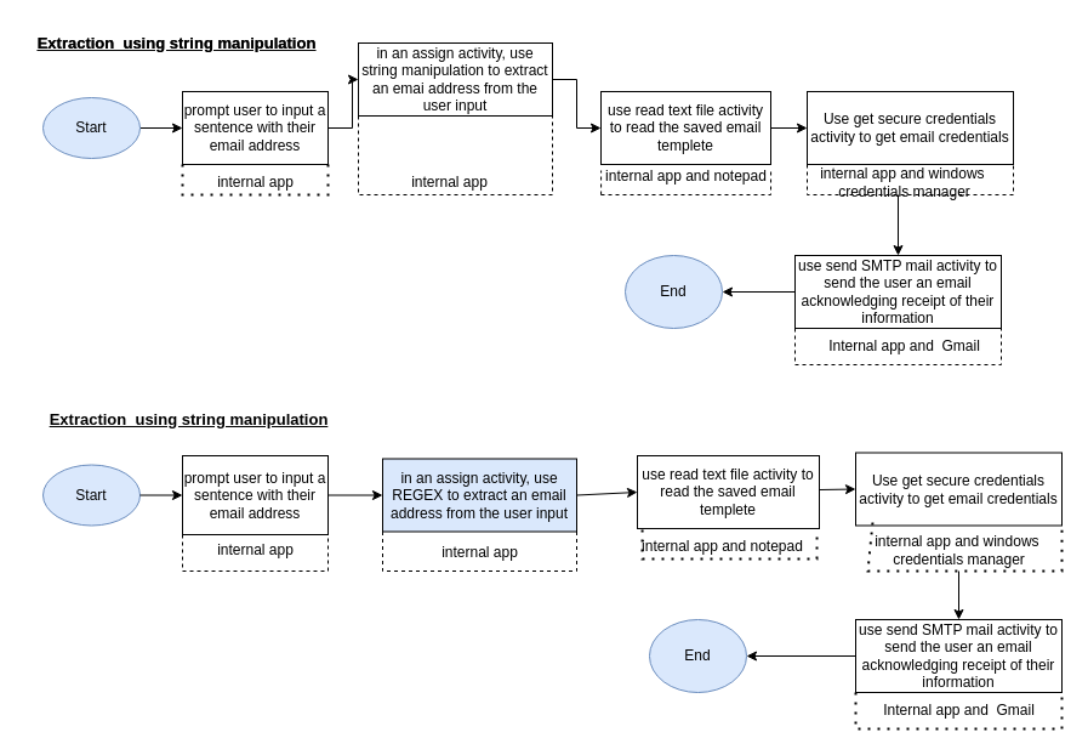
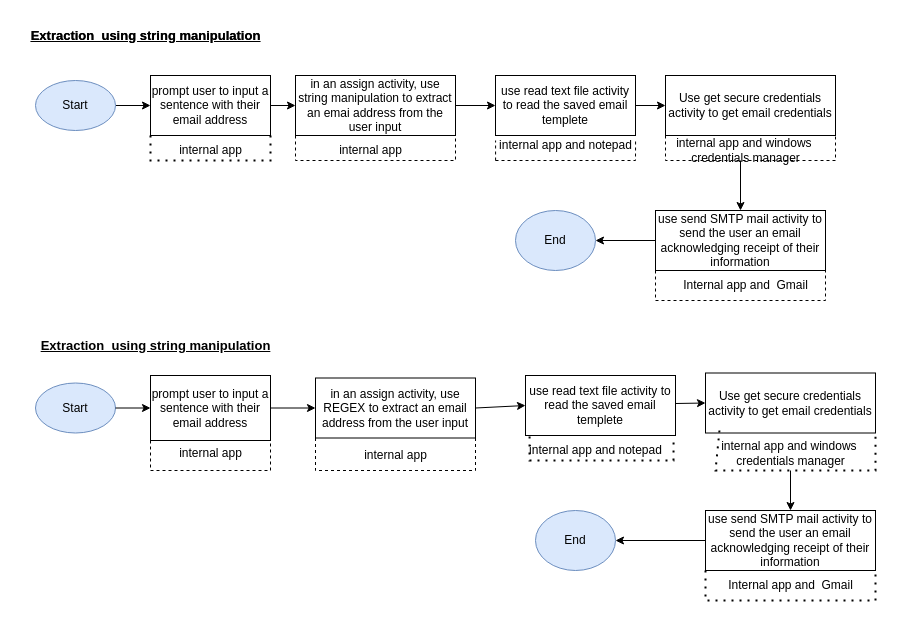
  <mxCell id="0" />
  <mxCell id="1" parent="0" />
  <mxCell id="2" value="&lt;font style=&quot;font-size: 13px;&quot;&gt;&lt;b&gt;&lt;u&gt;Extraction&amp;nbsp; using string manipulation&lt;/u&gt;&lt;/b&gt;&lt;/font&gt;" style="text;html=1;align=center;verticalAlign=middle;resizable=0;points=[];autosize=1;strokeColor=none;fillColor=none;" vertex="1" parent="1"><mxGeometry x="20" y="20" width="250" height="30" as="geometry" /></mxCell>
  <mxCell id="3" value="&lt;font style=&quot;font-size: 13px;&quot;&gt;&lt;b&gt;&lt;u&gt;Extraction&amp;nbsp; using string manipulation&lt;/u&gt;&lt;/b&gt;&lt;/font&gt;" style="text;html=1;align=center;verticalAlign=middle;resizable=0;points=[];autosize=1;strokeColor=none;fillColor=none;" vertex="1" parent="1"><mxGeometry x="20" y="20" width="250" height="30" as="geometry" /></mxCell>
  <mxCell id="4" value="" style="edgeStyle=orthogonalEdgeStyle;rounded=0;orthogonalLoop=1;jettySize=auto;html=1;" edge="1" parent="1" source="5" target="7"><mxGeometry relative="1" as="geometry" /></mxCell>
  <mxCell id="5" value="Start" style="ellipse;whiteSpace=wrap;html=1;fillColor=#dae8fc;strokeColor=#6c8ebf;" vertex="1" parent="1"><mxGeometry x="35" y="80" width="80" height="50" as="geometry" /></mxCell>
  <mxCell id="6" value="" style="edgeStyle=orthogonalEdgeStyle;rounded=0;orthogonalLoop=1;jettySize=auto;html=1;" edge="1" parent="1" source="7" target="9"><mxGeometry relative="1" as="geometry" /></mxCell>
  <mxCell id="7" value="prompt user to input a sentence with their email address" style="rounded=0;whiteSpace=wrap;html=1;" vertex="1" parent="1"><mxGeometry x="150" y="75" width="120" height="60" as="geometry" /></mxCell>
  <mxCell id="8" value="" style="edgeStyle=orthogonalEdgeStyle;rounded=0;orthogonalLoop=1;jettySize=auto;html=1;" edge="1" parent="1" source="9" target="11"><mxGeometry relative="1" as="geometry" /></mxCell>
- <mxCell id="9" value="in an assign activity, use string manipulation to extract an emai address from the user input" style="rounded=0;whiteSpace=wrap;html=1;" vertex="1" parent="1"><mxGeometry x="295" y="35" width="160" height="60" as="geometry" /></mxCell>
+ <mxCell id="9" value="in an assign activity, use string manipulation to extract an emai address from the user input" style="rounded=0;whiteSpace=wrap;html=1;" vertex="1" parent="1"><mxGeometry x="295" y="75" width="160" height="60" as="geometry" /></mxCell>
  <mxCell id="10" value="" style="edgeStyle=orthogonalEdgeStyle;rounded=0;orthogonalLoop=1;jettySize=auto;html=1;" edge="1" parent="1" source="11" target="12"><mxGeometry relative="1" as="geometry" /></mxCell>
  <mxCell id="11" value="use read text file activity to read the saved email templete" style="rounded=0;whiteSpace=wrap;html=1;" vertex="1" parent="1"><mxGeometry x="495" y="75" width="140" height="60" as="geometry" /></mxCell>
  <mxCell id="12" value="Use get secure credentials activity to get email credentials" style="rounded=0;whiteSpace=wrap;html=1;" vertex="1" parent="1"><mxGeometry x="665" y="75" width="170" height="60" as="geometry" /></mxCell>
  <mxCell id="13" value="" style="edgeStyle=orthogonalEdgeStyle;rounded=0;orthogonalLoop=1;jettySize=auto;html=1;" edge="1" parent="1" source="14" target="15"><mxGeometry relative="1" as="geometry" /></mxCell>
  <mxCell id="14" value="use send SMTP mail activity to send the user an email acknowledging receipt of their information" style="rounded=0;whiteSpace=wrap;html=1;" vertex="1" parent="1"><mxGeometry x="655" y="210" width="170" height="60" as="geometry" /></mxCell>
  <mxCell id="15" value="End" style="ellipse;whiteSpace=wrap;html=1;fillColor=#dae8fc;strokeColor=#6c8ebf;" vertex="1" parent="1"><mxGeometry x="515" y="210" width="80" height="60" as="geometry" /></mxCell>
  <mxCell id="16" value="internal app" style="text;html=1;align=center;verticalAlign=middle;resizable=0;points=[];autosize=1;strokeColor=none;fillColor=none;" vertex="1" parent="1"><mxGeometry x="165" y="135" width="90" height="30" as="geometry" /></mxCell>
  <mxCell id="17" value="internal app" style="text;html=1;align=center;verticalAlign=middle;resizable=0;points=[];autosize=1;strokeColor=none;fillColor=none;" vertex="1" parent="1"><mxGeometry x="325" y="135" width="90" height="30" as="geometry" /></mxCell>
  <mxCell id="18" value="internal app and notepad" style="text;html=1;align=center;verticalAlign=middle;resizable=0;points=[];autosize=1;strokeColor=none;fillColor=none;" vertex="1" parent="1"><mxGeometry x="485" y="130" width="160" height="30" as="geometry" /></mxCell>
  <mxCell id="19" value="internal app and windows&amp;nbsp;&lt;br&gt;credentials manager" style="text;html=1;align=center;verticalAlign=middle;resizable=0;points=[];autosize=1;strokeColor=none;fillColor=none;" vertex="1" parent="1"><mxGeometry x="665" y="130" width="160" height="40" as="geometry" /></mxCell>
  <mxCell id="20" value="Internal app and&amp;nbsp; Gmail" style="text;html=1;align=center;verticalAlign=middle;resizable=0;points=[];autosize=1;strokeColor=none;fillColor=none;" vertex="1" parent="1"><mxGeometry x="670" y="270" width="150" height="30" as="geometry" /></mxCell>
  <mxCell id="21" value="" style="endArrow=none;dashed=1;html=1;rounded=0;entryX=1;entryY=1;entryDx=0;entryDy=0;exitX=0;exitY=1;exitDx=0;exitDy=0;" edge="1" parent="1" source="9" target="9"><mxGeometry width="50" height="50" relative="1" as="geometry"><mxPoint x="395" y="230" as="sourcePoint" /><mxPoint x="445" y="180" as="targetPoint" /><Array as="points"><mxPoint x="295" y="160" /><mxPoint x="455" y="160" /></Array></mxGeometry></mxCell>
  <mxCell id="22" value="" style="endArrow=none;dashed=1;html=1;rounded=0;entryX=0.938;entryY=0.333;entryDx=0;entryDy=0;entryPerimeter=0;" edge="1" parent="1" source="18" target="18"><mxGeometry width="50" height="50" relative="1" as="geometry"><mxPoint x="395" y="230" as="sourcePoint" /><mxPoint x="445" y="180" as="targetPoint" /><Array as="points"><mxPoint x="495" y="160" /><mxPoint x="635" y="160" /></Array></mxGeometry></mxCell>
  <mxCell id="23" value="" style="endArrow=none;dashed=1;html=1;dashPattern=1 3;strokeWidth=2;rounded=0;entryX=1;entryY=1;entryDx=0;entryDy=0;exitX=0;exitY=1;exitDx=0;exitDy=0;" edge="1" parent="1" source="7" target="7"><mxGeometry width="50" height="50" relative="1" as="geometry"><mxPoint x="395" y="230" as="sourcePoint" /><mxPoint x="445" y="180" as="targetPoint" /><Array as="points"><mxPoint x="150" y="160" /><mxPoint x="270" y="160" /></Array></mxGeometry></mxCell>
  <mxCell id="24" value="" style="endArrow=none;dashed=1;html=1;rounded=0;entryX=0.063;entryY=0.333;entryDx=0;entryDy=0;entryPerimeter=0;exitX=0.063;exitY=1;exitDx=0;exitDy=0;exitPerimeter=0;" edge="1" parent="1" source="18" target="18"><mxGeometry width="50" height="50" relative="1" as="geometry"><mxPoint x="395" y="230" as="sourcePoint" /><mxPoint x="445" y="180" as="targetPoint" /></mxGeometry></mxCell>
  <mxCell id="25" value="" style="endArrow=none;dashed=1;html=1;rounded=0;entryX=1;entryY=1;entryDx=0;entryDy=0;exitX=0;exitY=1;exitDx=0;exitDy=0;" edge="1" parent="1" source="14" target="14"><mxGeometry width="50" height="50" relative="1" as="geometry"><mxPoint x="395" y="230" as="sourcePoint" /><mxPoint x="445" y="180" as="targetPoint" /><Array as="points"><mxPoint x="655" y="300" /><mxPoint x="825" y="300" /></Array></mxGeometry></mxCell>
  <mxCell id="26" value="" style="endArrow=none;dashed=1;html=1;rounded=0;entryX=1;entryY=1;entryDx=0;entryDy=0;exitX=0;exitY=0.125;exitDx=0;exitDy=0;exitPerimeter=0;" edge="1" parent="1" source="19" target="12"><mxGeometry width="50" height="50" relative="1" as="geometry"><mxPoint x="445" y="230" as="sourcePoint" /><mxPoint x="495" y="180" as="targetPoint" /><Array as="points"><mxPoint x="665" y="160" /><mxPoint x="835" y="160" /></Array></mxGeometry></mxCell>
  <mxCell id="27" value="" style="endArrow=classic;html=1;rounded=0;entryX=0.5;entryY=0;entryDx=0;entryDy=0;" edge="1" parent="1" target="14"><mxGeometry width="50" height="50" relative="1" as="geometry"><mxPoint x="740" y="160" as="sourcePoint" /><mxPoint x="495" y="180" as="targetPoint" /></mxGeometry></mxCell>
  <mxCell id="28" value="Start" style="ellipse;whiteSpace=wrap;html=1;fillColor=#dae8fc;strokeColor=#6c8ebf;" vertex="1" parent="1"><mxGeometry x="35" y="382.5" width="80" height="50" as="geometry" /></mxCell>
  <mxCell id="29" value="prompt user to input a sentence with their email address" style="rounded=0;whiteSpace=wrap;html=1;" vertex="1" parent="1"><mxGeometry x="150" y="375" width="120" height="65" as="geometry" /></mxCell>
- <mxCell id="30" value="in an assign activity, use REGEX to extract an email address from the user input" style="rounded=0;whiteSpace=wrap;html=1;fillColor=#dae8fc;" vertex="1" parent="1"><mxGeometry x="315" y="377.5" width="160" height="60" as="geometry" /></mxCell>
+ <mxCell id="30" value="in an assign activity, use REGEX to extract an email address from the user input" style="rounded=0;whiteSpace=wrap;html=1;" vertex="1" parent="1"><mxGeometry x="315" y="377.5" width="160" height="60" as="geometry" /></mxCell>
  <mxCell id="31" value="use read text file activity to read the saved email templete" style="rounded=0;whiteSpace=wrap;html=1;" vertex="1" parent="1"><mxGeometry x="525" y="375" width="150" height="60" as="geometry" /></mxCell>
  <mxCell id="32" value="Use get secure credentials activity to get email credentials" style="rounded=0;whiteSpace=wrap;html=1;" vertex="1" parent="1"><mxGeometry x="705" y="372.5" width="170" height="60" as="geometry" /></mxCell>
  <mxCell id="33" value="use send SMTP mail activity to send the user an email acknowledging receipt of their information" style="rounded=0;whiteSpace=wrap;html=1;" vertex="1" parent="1"><mxGeometry x="705" y="510" width="170" height="60" as="geometry" /></mxCell>
  <mxCell id="34" value="End" style="ellipse;whiteSpace=wrap;html=1;fillColor=#dae8fc;strokeColor=#6c8ebf;" vertex="1" parent="1"><mxGeometry x="535" y="510" width="80" height="60" as="geometry" /></mxCell>
  <mxCell id="35" value="internal app" style="text;html=1;align=center;verticalAlign=middle;resizable=0;points=[];autosize=1;strokeColor=none;fillColor=none;" vertex="1" parent="1"><mxGeometry x="165" y="437.5" width="90" height="30" as="geometry" /></mxCell>
  <mxCell id="36" value="internal app" style="text;html=1;align=center;verticalAlign=middle;resizable=0;points=[];autosize=1;strokeColor=none;fillColor=none;" vertex="1" parent="1"><mxGeometry x="350" y="440" width="90" height="30" as="geometry" /></mxCell>
  <mxCell id="37" value="internal app and notepad" style="text;html=1;align=center;verticalAlign=middle;resizable=0;points=[];autosize=1;strokeColor=none;fillColor=none;" vertex="1" parent="1"><mxGeometry x="515" y="435" width="160" height="30" as="geometry" /></mxCell>
  <mxCell id="38" value="internal app and windows&amp;nbsp;&lt;br&gt;credentials manager" style="text;html=1;align=center;verticalAlign=middle;resizable=0;points=[];autosize=1;strokeColor=none;fillColor=none;" vertex="1" parent="1"><mxGeometry x="710" y="432.5" width="160" height="40" as="geometry" /></mxCell>
  <mxCell id="39" value="Internal app and&amp;nbsp; Gmail" style="text;html=1;align=center;verticalAlign=middle;resizable=0;points=[];autosize=1;strokeColor=none;fillColor=none;" vertex="1" parent="1"><mxGeometry x="715" y="570" width="150" height="30" as="geometry" /></mxCell>
  <mxCell id="40" value="" style="endArrow=none;dashed=1;html=1;dashPattern=1 3;strokeWidth=2;rounded=0;entryX=1;entryY=1;entryDx=0;entryDy=0;exitX=0.056;exitY=-0.062;exitDx=0;exitDy=0;exitPerimeter=0;" edge="1" parent="1" source="38" target="32"><mxGeometry width="50" height="50" relative="1" as="geometry"><mxPoint x="445" y="390" as="sourcePoint" /><mxPoint x="495" y="340" as="targetPoint" /><Array as="points"><mxPoint x="715" y="470" /><mxPoint x="875" y="470" /></Array></mxGeometry></mxCell>
  <mxCell id="41" value="" style="endArrow=none;dashed=1;html=1;dashPattern=1 3;strokeWidth=2;rounded=0;entryX=0.988;entryY=0.133;entryDx=0;entryDy=0;entryPerimeter=0;exitX=0.088;exitY=0.033;exitDx=0;exitDy=0;exitPerimeter=0;" edge="1" parent="1" source="37" target="37"><mxGeometry width="50" height="50" relative="1" as="geometry"><mxPoint x="445" y="390" as="sourcePoint" /><mxPoint x="495" y="340" as="targetPoint" /><Array as="points"><mxPoint x="529" y="460" /><mxPoint x="673" y="460" /></Array></mxGeometry></mxCell>
  <mxCell id="42" value="" style="endArrow=none;dashed=1;html=1;rounded=0;entryX=1;entryY=1;entryDx=0;entryDy=0;exitX=0;exitY=1;exitDx=0;exitDy=0;" edge="1" parent="1" source="30" target="30"><mxGeometry width="50" height="50" relative="1" as="geometry"><mxPoint x="445" y="390" as="sourcePoint" /><mxPoint x="495" y="340" as="targetPoint" /><Array as="points"><mxPoint x="315" y="470" /><mxPoint x="475" y="470" /></Array></mxGeometry></mxCell>
  <mxCell id="43" value="" style="endArrow=none;dashed=1;html=1;rounded=0;entryX=1;entryY=1;entryDx=0;entryDy=0;exitX=0;exitY=1;exitDx=0;exitDy=0;" edge="1" parent="1" source="29" target="29"><mxGeometry width="50" height="50" relative="1" as="geometry"><mxPoint x="445" y="390" as="sourcePoint" /><mxPoint x="495" y="340" as="targetPoint" /><Array as="points"><mxPoint x="150" y="470" /><mxPoint x="270" y="470" /></Array></mxGeometry></mxCell>
  <mxCell id="44" value="" style="endArrow=none;dashed=1;html=1;dashPattern=1 3;strokeWidth=2;rounded=0;entryX=1;entryY=1;entryDx=0;entryDy=0;exitX=0;exitY=1;exitDx=0;exitDy=0;" edge="1" parent="1" source="33" target="33"><mxGeometry width="50" height="50" relative="1" as="geometry"><mxPoint x="445" y="390" as="sourcePoint" /><mxPoint x="495" y="340" as="targetPoint" /><Array as="points"><mxPoint x="705" y="600" /><mxPoint x="875" y="600" /></Array></mxGeometry></mxCell>
  <mxCell id="45" value="" style="endArrow=classic;html=1;rounded=0;entryX=0;entryY=0.5;entryDx=0;entryDy=0;exitX=1;exitY=0.5;exitDx=0;exitDy=0;" edge="1" parent="1" source="28" target="29"><mxGeometry width="50" height="50" relative="1" as="geometry"><mxPoint x="445" y="390" as="sourcePoint" /><mxPoint x="495" y="340" as="targetPoint" /></mxGeometry></mxCell>
  <mxCell id="46" value="" style="endArrow=classic;html=1;rounded=0;entryX=0;entryY=0.5;entryDx=0;entryDy=0;exitX=1;exitY=0.5;exitDx=0;exitDy=0;" edge="1" parent="1" source="30" target="31"><mxGeometry width="50" height="50" relative="1" as="geometry"><mxPoint x="445" y="390" as="sourcePoint" /><mxPoint x="495" y="340" as="targetPoint" /></mxGeometry></mxCell>
  <mxCell id="47" value="" style="endArrow=classic;html=1;rounded=0;entryX=0;entryY=0.5;entryDx=0;entryDy=0;" edge="1" parent="1" target="32"><mxGeometry width="50" height="50" relative="1" as="geometry"><mxPoint x="675" y="403" as="sourcePoint" /><mxPoint x="495" y="340" as="targetPoint" /></mxGeometry></mxCell>
  <mxCell id="48" value="" style="endArrow=classic;html=1;rounded=0;entryX=0.5;entryY=0;entryDx=0;entryDy=0;" edge="1" parent="1" target="33"><mxGeometry width="50" height="50" relative="1" as="geometry"><mxPoint x="790" y="470" as="sourcePoint" /><mxPoint x="495" y="340" as="targetPoint" /></mxGeometry></mxCell>
  <mxCell id="49" value="" style="endArrow=classic;html=1;rounded=0;entryX=0;entryY=0.5;entryDx=0;entryDy=0;exitX=1;exitY=0.5;exitDx=0;exitDy=0;" edge="1" parent="1" source="29" target="30"><mxGeometry width="50" height="50" relative="1" as="geometry"><mxPoint x="445" y="390" as="sourcePoint" /><mxPoint x="495" y="340" as="targetPoint" /></mxGeometry></mxCell>
  <mxCell id="50" value="" style="endArrow=classic;html=1;rounded=0;entryX=1;entryY=0.5;entryDx=0;entryDy=0;exitX=0;exitY=0.5;exitDx=0;exitDy=0;" edge="1" parent="1" source="33" target="34"><mxGeometry width="50" height="50" relative="1" as="geometry"><mxPoint x="445" y="390" as="sourcePoint" /><mxPoint x="495" y="340" as="targetPoint" /></mxGeometry></mxCell>
  <mxCell id="51" value="&lt;font style=&quot;font-size: 13px;&quot;&gt;&lt;b&gt;&lt;u&gt;Extraction&amp;nbsp; using string manipulation&lt;/u&gt;&lt;/b&gt;&lt;/font&gt;" style="text;html=1;align=center;verticalAlign=middle;resizable=0;points=[];autosize=1;strokeColor=none;fillColor=none;" vertex="1" parent="1"><mxGeometry x="30" y="330" width="250" height="30" as="geometry" /></mxCell>
